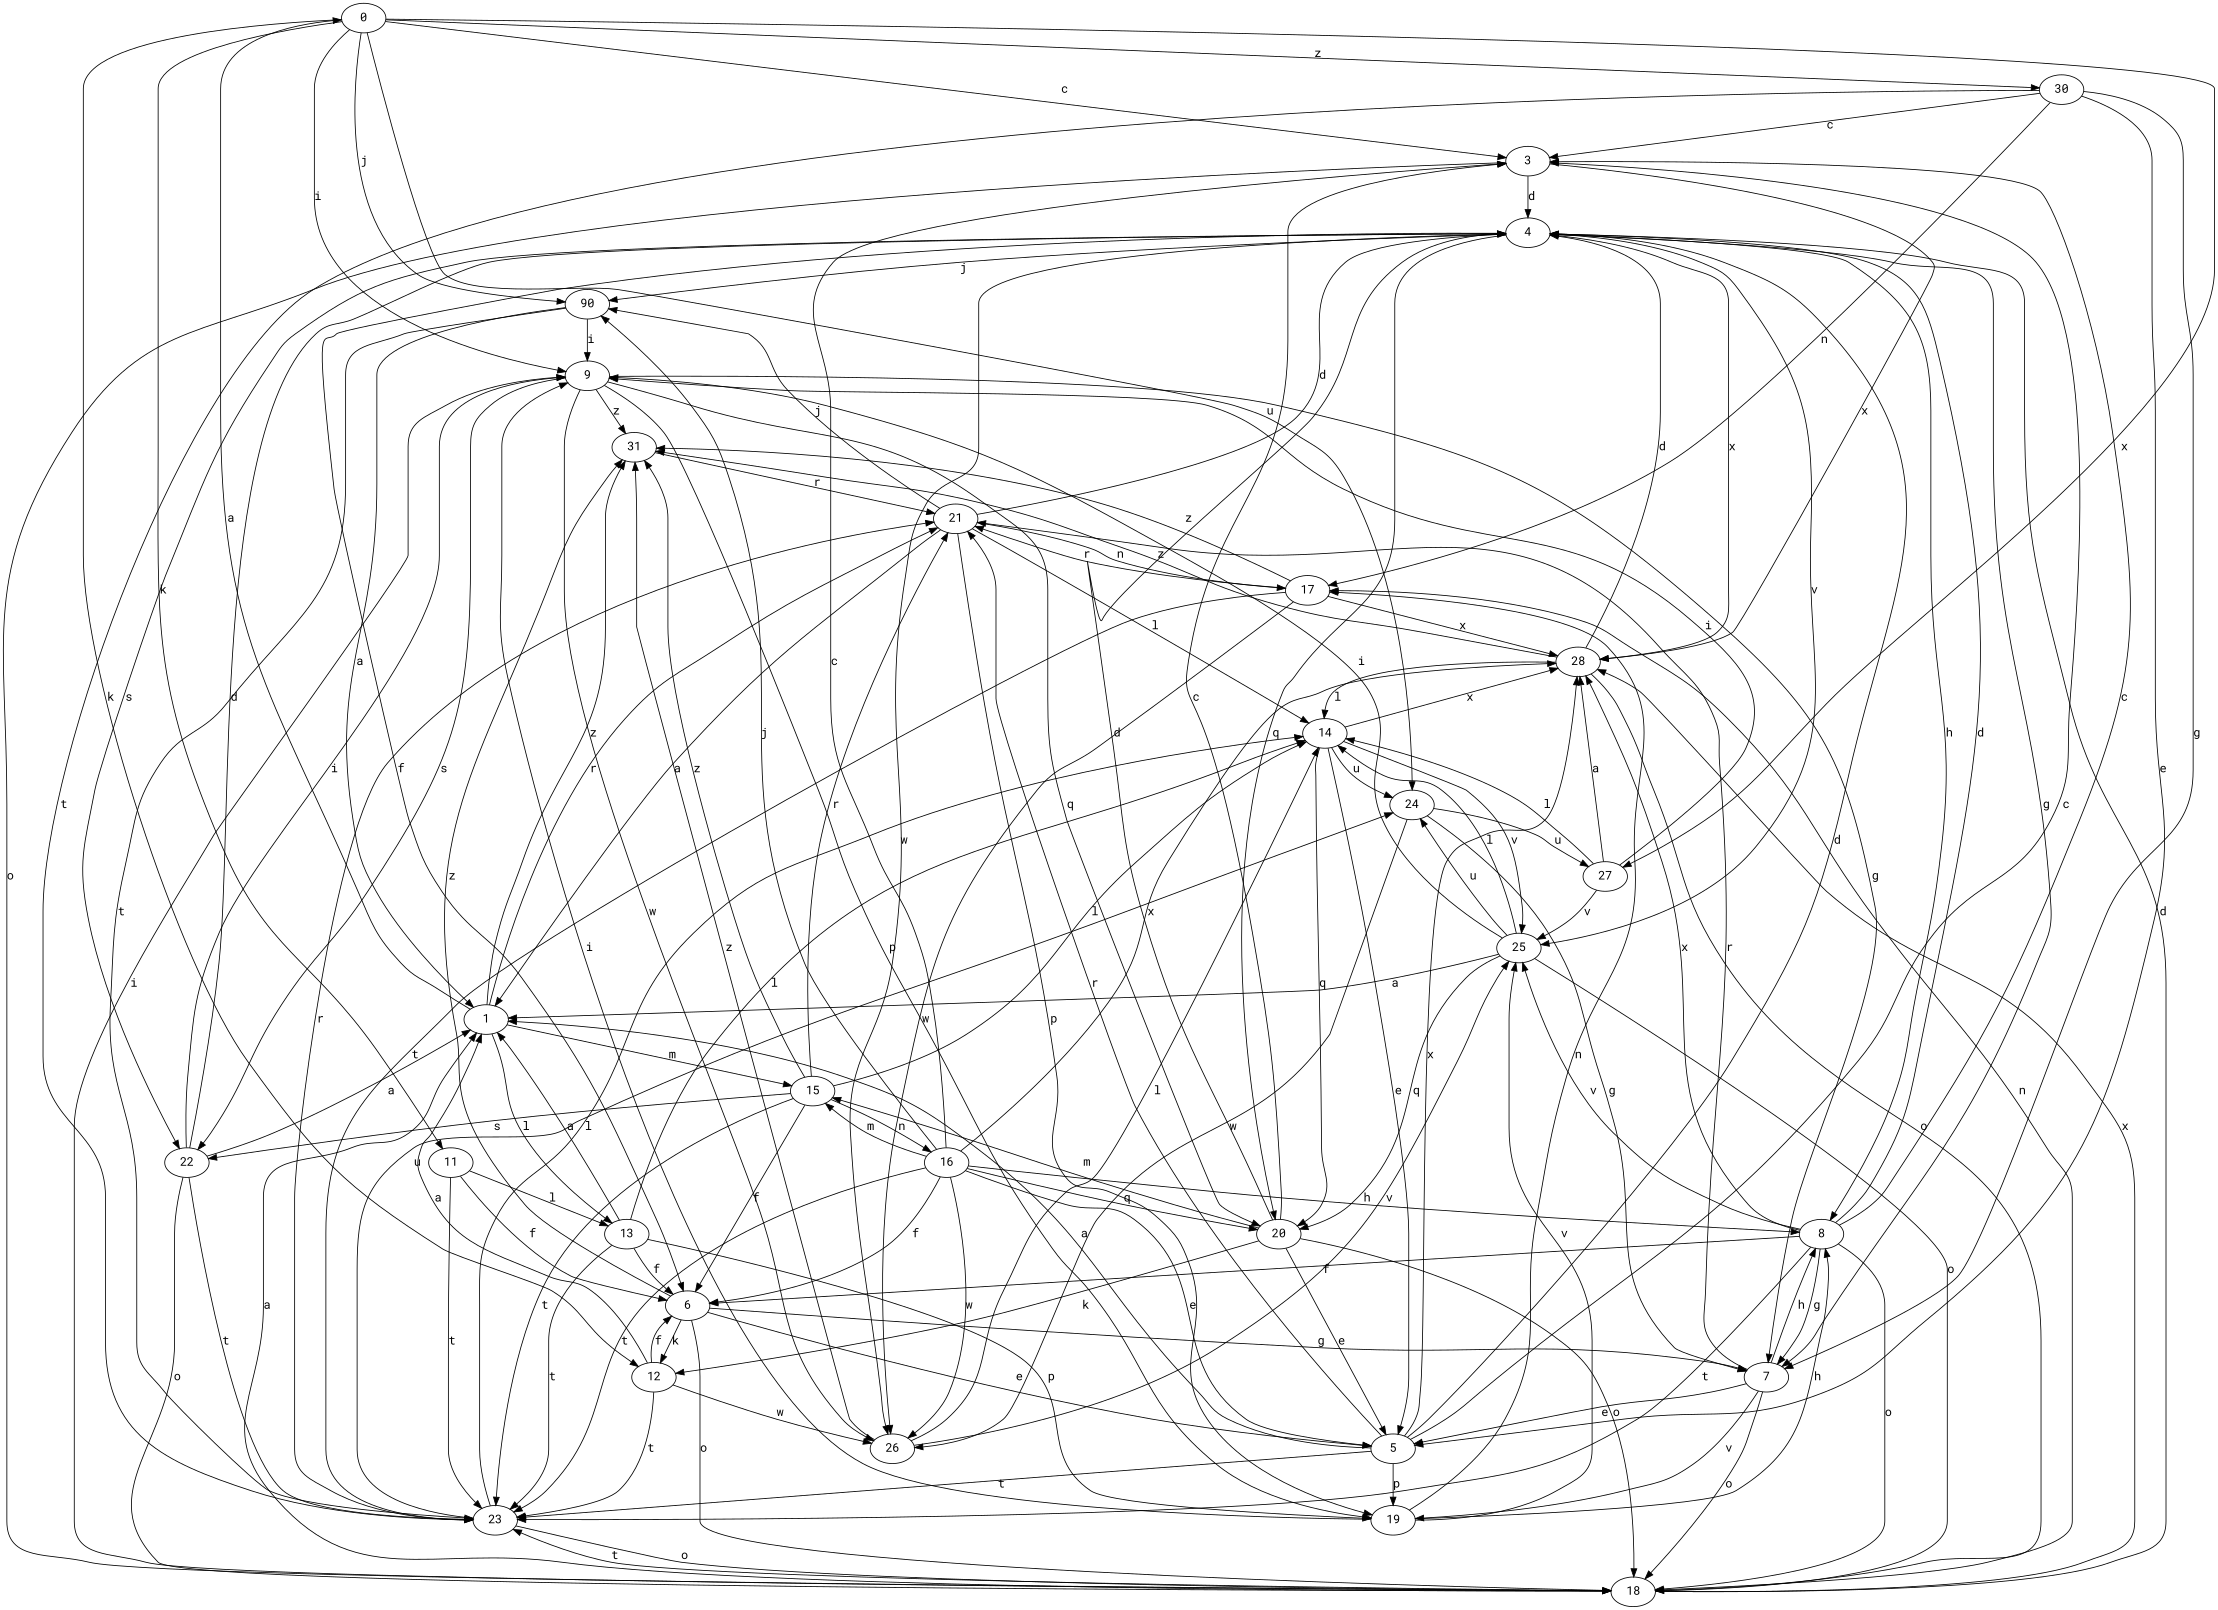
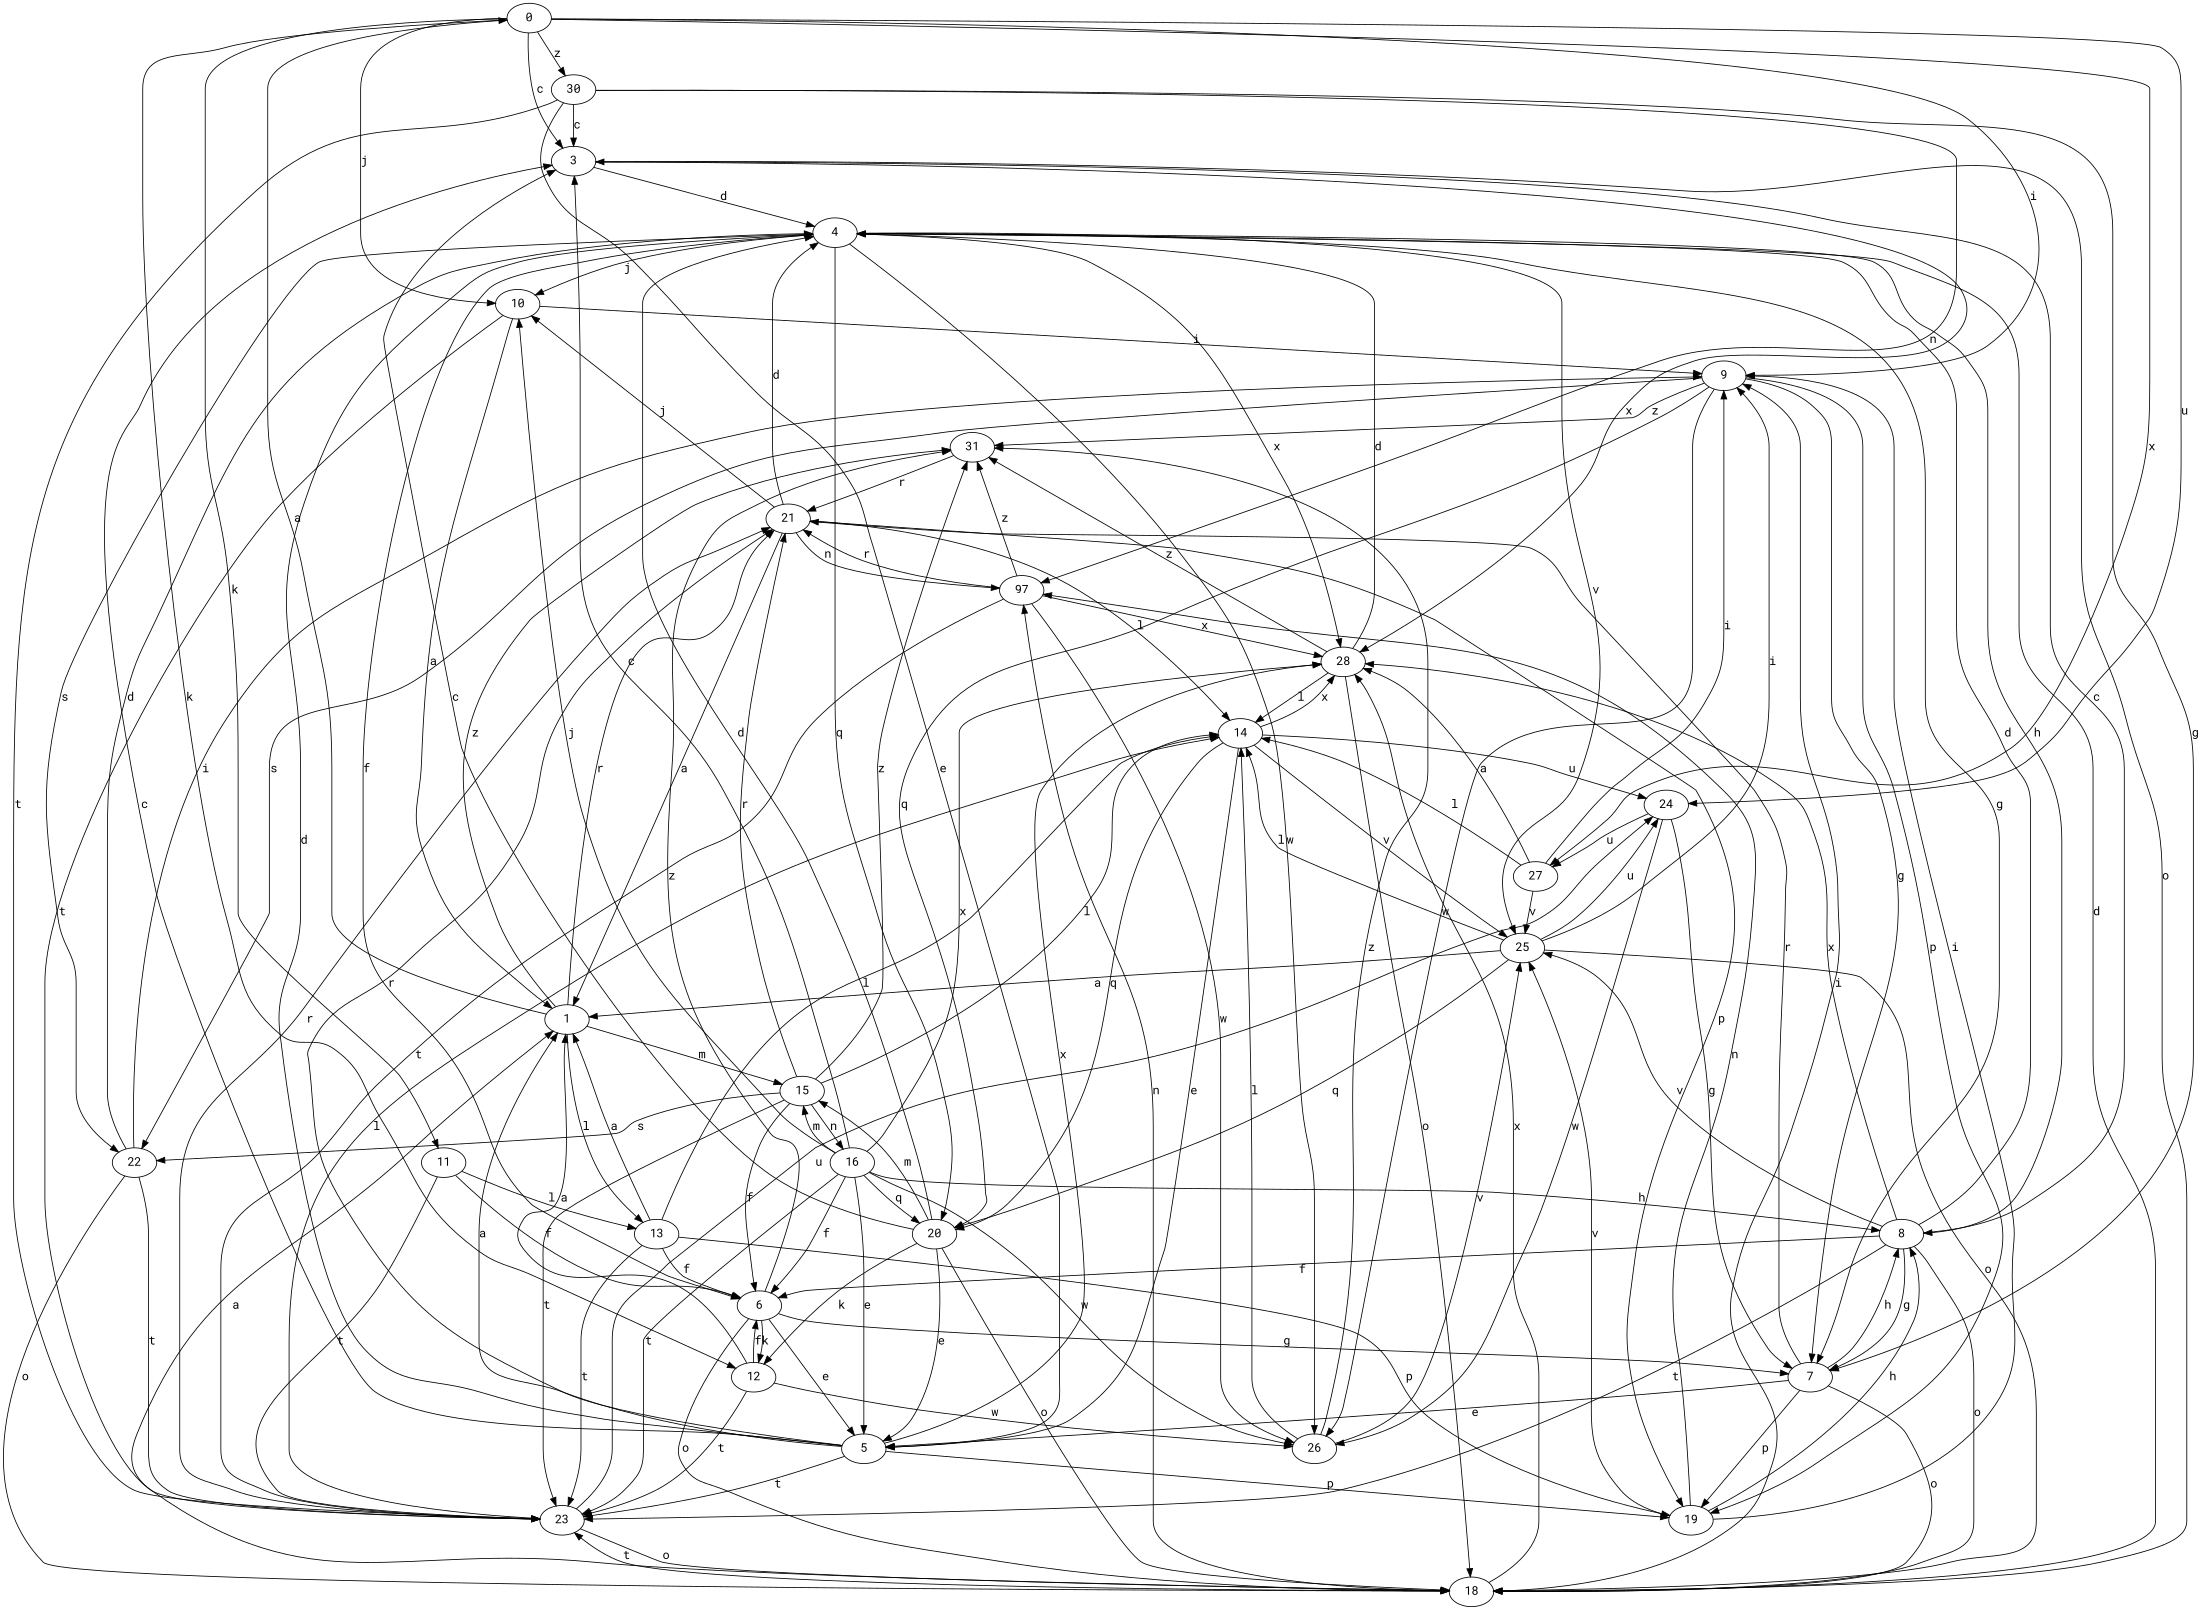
  strict digraph {
    fontname="Roboto Mono"
    node [fontname="Roboto Mono"]
    edge [fontname="Roboto Mono"]
    0
    3
    9
-   10 [label=90]
+   10
    11
    12
    24
    27
    30
    4
    18
    28
    31
    7
    20
    22
    26
    19
    1
    23
    13
    6
    25
    14
    5
-   17
+   17 [label=97]
    15
    21
    16
    8
    0 -> 3 [label=c]
    0 -> 9 [label=i]
    0 -> 10 [label=j]
    0 -> 11 [label=k]
    0 -> 12 [label=k]
    0 -> 24 [label=u]
    0 -> 27 [label=x]
    0 -> 30 [label=z]
    3 -> 4 [label=d]
    3 -> 18 [label=o]
    3 -> 28 [label=x]
    9 -> 31 [label=z]
    9 -> 7 [label=g]
    9 -> 20 [label=q]
    9 -> 22 [label=s]
    9 -> 26 [label=w]
    9 -> 19 [label=p]
    10 -> 9 [label=i]
    10 -> 1 [label=a]
    10 -> 23 [label=t]
    11 -> 23 [label=t]
    11 -> 13 [label=l]
    11 -> 6 [label=f]
    12 -> 26 [label=w]
    12 -> 1 [label=a]
    12 -> 23 [label=t]
    12 -> 6 [label=f]
    24 -> 27 [label=u]
    24 -> 7 [label=g]
    24 -> 26 [label=w]
    27 -> 9 [label=i]
    27 -> 28 [label=a]
    27 -> 25 [label=v]
    27 -> 14 [label=l]
    30 -> 3 [label=c]
    30 -> 7 [label=g]
    30 -> 23 [label=t]
    30 -> 5 [label=e]
    30 -> 17 [label=n]
    4 -> 10 [label=j]
    4 -> 28 [label=x]
    4 -> 7 [label=g]
    4 -> 20 [label=q]
    4 -> 22 [label=s]
    4 -> 26 [label=w]
    4 -> 6 [label=f]
    4 -> 25 [label=v]
    4 -> 8 [label=h]
    18 -> 9 [label=i]
    18 -> 4 [label=d]
    18 -> 28 [label=x]
    18 -> 1 [label=a]
    18 -> 23 [label=t]
    18 -> 17 [label=n]
    28 -> 4 [label=d]
    28 -> 18 [label=o]
    28 -> 31 [label=z]
    28 -> 14 [label=l]
    31 -> 21 [label=r]
    7 -> 18 [label=o]
-   7 -> 19 [label=v]
+   7 -> 19 [label=p]
    7 -> 5 [label=e]
    7 -> 21 [label=r]
    7 -> 8 [label=h]
    20 -> 3 [label=c]
    20 -> 12 [label=k]
    20 -> 4 [label=d]
    20 -> 18 [label=o]
    20 -> 5 [label=e]
    20 -> 15 [label=m]
    22 -> 9 [label=i]
    22 -> 4 [label=d]
    22 -> 18 [label=o]
-   22 -> 1 [label=a]
    22 -> 23 [label=t]
    26 -> 31 [label=z]
    26 -> 25 [label=v]
    26 -> 14 [label=l]
    19 -> 9 [label=i]
    19 -> 25 [label=v]
    19 -> 17 [label=n]
    19 -> 8 [label=h]
    1 -> 0 [label=a]
    1 -> 31 [label=z]
    1 -> 13 [label=l]
    1 -> 15 [label=m]
    1 -> 21 [label=r]
    23 -> 24 [label=u]
    23 -> 18 [label=o]
    23 -> 14 [label=l]
    23 -> 21 [label=r]
    13 -> 19 [label=p]
    13 -> 1 [label=a]
    13 -> 23 [label=t]
    13 -> 6 [label=f]
    13 -> 14 [label=l]
    6 -> 12 [label=k]
    6 -> 18 [label=o]
    6 -> 31 [label=z]
    6 -> 7 [label=g]
    6 -> 5 [label=e]
    25 -> 9 [label=i]
    25 -> 24 [label=u]
    25 -> 18 [label=o]
    25 -> 20 [label=q]
    25 -> 1 [label=a]
    25 -> 14 [label=l]
    14 -> 24 [label=u]
    14 -> 28 [label=x]
    14 -> 20 [label=q]
    14 -> 25 [label=v]
    14 -> 5 [label=e]
    5 -> 3 [label=c]
    5 -> 4 [label=d]
    5 -> 28 [label=x]
    5 -> 19 [label=p]
    5 -> 1 [label=a]
    5 -> 23 [label=t]
    5 -> 21 [label=r]
    17 -> 28 [label=x]
    17 -> 31 [label=z]
    17 -> 26 [label=w]
    17 -> 23 [label=t]
    17 -> 21 [label=r]
    15 -> 31 [label=z]
    15 -> 22 [label=s]
    15 -> 23 [label=t]
    15 -> 6 [label=f]
    15 -> 14 [label=l]
    15 -> 21 [label=r]
    15 -> 16 [label=n]
    21 -> 10 [label=j]
    21 -> 4 [label=d]
    21 -> 19 [label=p]
    21 -> 1 [label=a]
    21 -> 14 [label=l]
    21 -> 17 [label=n]
    16 -> 3 [label=c]
    16 -> 10 [label=j]
    16 -> 28 [label=x]
    16 -> 20 [label=q]
    16 -> 26 [label=w]
    16 -> 23 [label=t]
    16 -> 6 [label=f]
    16 -> 5 [label=e]
    16 -> 15 [label=m]
    16 -> 8 [label=h]
    8 -> 3 [label=c]
    8 -> 4 [label=d]
    8 -> 18 [label=o]
    8 -> 28 [label=x]
    8 -> 7 [label=g]
    8 -> 23 [label=t]
    8 -> 6 [label=f]
    8 -> 25 [label=v]
  }
